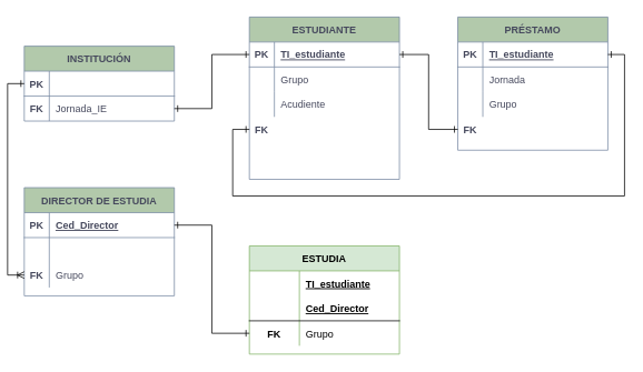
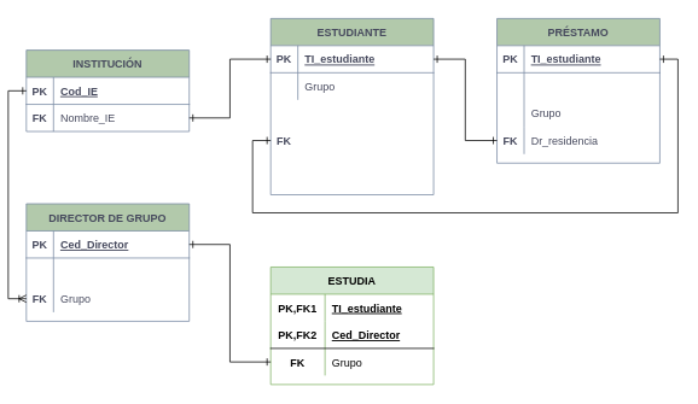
  <mxCell id="0" />
  <mxCell id="1" parent="0" />
  <mxCell id="2" value="INSTITUCIÓN" style="shape=table;startSize=30;container=1;collapsible=1;childLayout=tableLayout;fixedRows=1;rowLines=0;fontStyle=1;align=center;resizeLast=1;fillColor=#B2C9AB;strokeColor=#788AA3;fontColor=#46495D;" parent="1" vertex="1"><mxGeometry x="20" y="55" width="180" height="90" as="geometry" /></mxCell>
  <mxCell id="3" value="" style="shape=partialRectangle;collapsible=0;dropTarget=0;pointerEvents=0;fillColor=none;top=0;left=0;bottom=1;right=0;points=[[0,0.5],[1,0.5]];portConstraint=eastwest;strokeColor=#788AA3;fontColor=#46495D;" parent="2" vertex="1"><mxGeometry y="30" width="180" height="30" as="geometry" /></mxCell>
  <mxCell id="4" value="PK" style="shape=partialRectangle;connectable=0;fillColor=none;top=0;left=0;bottom=0;right=0;fontStyle=1;overflow=hidden;strokeColor=#788AA3;fontColor=#46495D;" parent="3" vertex="1"><mxGeometry width="30" height="30" as="geometry" /></mxCell>
+ <mxCell id="5" value="Cod_IE" style="shape=partialRectangle;connectable=0;fillColor=none;top=0;left=0;bottom=0;right=0;align=left;spacingLeft=6;fontStyle=5;overflow=hidden;strokeColor=#788AA3;fontColor=#46495D;" parent="3" vertex="1"><mxGeometry x="30" width="150" height="30" as="geometry" /></mxCell>
  <mxCell id="6" value="" style="shape=partialRectangle;collapsible=0;dropTarget=0;pointerEvents=0;fillColor=none;top=0;left=0;bottom=0;right=0;points=[[0,0.5],[1,0.5]];portConstraint=eastwest;strokeColor=#788AA3;fontColor=#46495D;" parent="2" vertex="1"><mxGeometry y="60" width="180" height="30" as="geometry" /></mxCell>
  <mxCell id="7" value="FK" style="shape=partialRectangle;connectable=0;fillColor=none;top=0;left=0;bottom=0;right=0;editable=1;overflow=hidden;strokeColor=#788AA3;fontColor=#46495D;fontStyle=1" parent="6" vertex="1"><mxGeometry width="30" height="30" as="geometry" /></mxCell>
- <mxCell id="8" value="Jornada_IE" style="shape=partialRectangle;connectable=0;fillColor=none;top=0;left=0;bottom=0;right=0;align=left;spacingLeft=6;overflow=hidden;strokeColor=#788AA3;fontColor=#46495D;" parent="6" vertex="1"><mxGeometry x="30" width="150" height="30" as="geometry" /></mxCell>
- <mxCell id="9" value="DIRECTOR DE ESTUDIA" style="shape=table;startSize=30;container=1;collapsible=1;childLayout=tableLayout;fixedRows=1;rowLines=0;fontStyle=1;align=center;resizeLast=1;fillColor=#B2C9AB;strokeColor=#788AA3;fontColor=#46495D;" parent="1" vertex="1"><mxGeometry x="20" y="225" width="180" height="130" as="geometry" /></mxCell>
+ <mxCell id="8" value="Nombre_IE" style="shape=partialRectangle;connectable=0;fillColor=none;top=0;left=0;bottom=0;right=0;align=left;spacingLeft=6;overflow=hidden;strokeColor=#788AA3;fontColor=#46495D;" parent="6" vertex="1"><mxGeometry x="30" width="150" height="30" as="geometry" /></mxCell>
+ <mxCell id="9" value="DIRECTOR DE GRUPO" style="shape=table;startSize=30;container=1;collapsible=1;childLayout=tableLayout;fixedRows=1;rowLines=0;fontStyle=1;align=center;resizeLast=1;fillColor=#B2C9AB;strokeColor=#788AA3;fontColor=#46495D;" parent="1" vertex="1"><mxGeometry x="20" y="225" width="180" height="130" as="geometry" /></mxCell>
  <mxCell id="10" value="" style="shape=partialRectangle;collapsible=0;dropTarget=0;pointerEvents=0;fillColor=none;top=0;left=0;bottom=1;right=0;points=[[0,0.5],[1,0.5]];portConstraint=eastwest;strokeColor=#788AA3;fontColor=#46495D;" parent="9" vertex="1"><mxGeometry y="30" width="180" height="30" as="geometry" /></mxCell>
  <mxCell id="11" value="PK" style="shape=partialRectangle;connectable=0;fillColor=none;top=0;left=0;bottom=0;right=0;fontStyle=1;overflow=hidden;strokeColor=#788AA3;fontColor=#46495D;" parent="10" vertex="1"><mxGeometry width="30" height="30" as="geometry" /></mxCell>
  <mxCell id="12" value="Ced_Director" style="shape=partialRectangle;connectable=0;fillColor=none;top=0;left=0;bottom=0;right=0;align=left;spacingLeft=6;fontStyle=5;overflow=hidden;strokeColor=#788AA3;fontColor=#46495D;" parent="10" vertex="1"><mxGeometry x="30" width="150" height="30" as="geometry" /></mxCell>
  <mxCell id="13" value="" style="shape=partialRectangle;collapsible=0;dropTarget=0;pointerEvents=0;fillColor=none;top=0;left=0;bottom=0;right=0;points=[[0,0.5],[1,0.5]];portConstraint=eastwest;strokeColor=#788AA3;fontColor=#46495D;" parent="9" vertex="1"><mxGeometry y="60" width="180" height="30" as="geometry" /></mxCell>
  <mxCell id="14" value="" style="shape=partialRectangle;connectable=0;fillColor=none;top=0;left=0;bottom=0;right=0;editable=1;overflow=hidden;strokeColor=#788AA3;fontColor=#46495D;" parent="13" vertex="1"><mxGeometry width="30" height="30" as="geometry" /></mxCell>
  <mxCell id="15" value="" style="shape=partialRectangle;collapsible=0;dropTarget=0;pointerEvents=0;fillColor=none;top=0;left=0;bottom=0;right=0;points=[[0,0.5],[1,0.5]];portConstraint=eastwest;strokeColor=#788AA3;fontColor=#46495D;" parent="9" vertex="1"><mxGeometry y="90" width="180" height="30" as="geometry" /></mxCell>
  <mxCell id="16" value="FK" style="shape=partialRectangle;connectable=0;fillColor=none;top=0;left=0;bottom=0;right=0;editable=1;overflow=hidden;strokeColor=#788AA3;fontColor=#46495D;fontStyle=1" parent="15" vertex="1"><mxGeometry width="30" height="30" as="geometry" /></mxCell>
  <mxCell id="17" value="Grupo" style="shape=partialRectangle;connectable=0;fillColor=none;top=0;left=0;bottom=0;right=0;align=left;spacingLeft=6;overflow=hidden;strokeColor=#788AA3;fontColor=#46495D;" parent="15" vertex="1"><mxGeometry x="30" width="150" height="30" as="geometry" /></mxCell>
  <mxCell id="18" value="ESTUDIANTE" style="shape=table;startSize=30;container=1;collapsible=1;childLayout=tableLayout;fixedRows=1;rowLines=0;fontStyle=1;align=center;resizeLast=1;fillColor=#B2C9AB;strokeColor=#788AA3;fontColor=#46495D;" parent="1" vertex="1"><mxGeometry x="290" y="20" width="180" height="195" as="geometry" /></mxCell>
  <mxCell id="19" value="" style="shape=partialRectangle;collapsible=0;dropTarget=0;pointerEvents=0;fillColor=none;top=0;left=0;bottom=1;right=0;points=[[0,0.5],[1,0.5]];portConstraint=eastwest;strokeColor=#788AA3;fontColor=#46495D;" parent="18" vertex="1"><mxGeometry y="30" width="180" height="30" as="geometry" /></mxCell>
  <mxCell id="20" value="PK" style="shape=partialRectangle;connectable=0;fillColor=none;top=0;left=0;bottom=0;right=0;fontStyle=1;overflow=hidden;strokeColor=#788AA3;fontColor=#46495D;" parent="19" vertex="1"><mxGeometry width="30" height="30" as="geometry" /></mxCell>
  <mxCell id="21" value="TI_estudiante" style="shape=partialRectangle;connectable=0;fillColor=none;top=0;left=0;bottom=0;right=0;align=left;spacingLeft=6;fontStyle=5;overflow=hidden;strokeColor=#788AA3;fontColor=#46495D;" parent="19" vertex="1"><mxGeometry x="30" width="150" height="30" as="geometry" /></mxCell>
  <mxCell id="22" value="" style="shape=partialRectangle;collapsible=0;dropTarget=0;pointerEvents=0;fillColor=none;top=0;left=0;bottom=0;right=0;points=[[0,0.5],[1,0.5]];portConstraint=eastwest;strokeColor=#788AA3;fontColor=#46495D;" parent="18" vertex="1"><mxGeometry y="60" width="180" height="30" as="geometry" /></mxCell>
  <mxCell id="23" value="" style="shape=partialRectangle;connectable=0;fillColor=none;top=0;left=0;bottom=0;right=0;editable=1;overflow=hidden;strokeColor=#788AA3;fontColor=#46495D;" parent="22" vertex="1"><mxGeometry width="30" height="30" as="geometry" /></mxCell>
  <mxCell id="24" value="Grupo" style="shape=partialRectangle;connectable=0;fillColor=none;top=0;left=0;bottom=0;right=0;align=left;spacingLeft=6;overflow=hidden;strokeColor=#788AA3;fontColor=#46495D;" parent="22" vertex="1"><mxGeometry x="30" width="150" height="30" as="geometry" /></mxCell>
  <mxCell id="25" value="" style="shape=partialRectangle;collapsible=0;dropTarget=0;pointerEvents=0;fillColor=none;top=0;left=0;bottom=0;right=0;points=[[0,0.5],[1,0.5]];portConstraint=eastwest;strokeColor=#788AA3;fontColor=#46495D;" parent="18" vertex="1"><mxGeometry y="90" width="180" height="30" as="geometry" /></mxCell>
  <mxCell id="26" value="" style="shape=partialRectangle;connectable=0;fillColor=none;top=0;left=0;bottom=0;right=0;editable=1;overflow=hidden;strokeColor=#788AA3;fontColor=#46495D;" parent="25" vertex="1"><mxGeometry width="30" height="30" as="geometry" /></mxCell>
- <mxCell id="27" value="Acudiente" style="shape=partialRectangle;connectable=0;fillColor=none;top=0;left=0;bottom=0;right=0;align=left;spacingLeft=6;overflow=hidden;strokeColor=#788AA3;fontColor=#46495D;" parent="25" vertex="1"><mxGeometry x="30" width="150" height="30" as="geometry" /></mxCell>
  <mxCell id="28" value="" style="shape=partialRectangle;collapsible=0;dropTarget=0;pointerEvents=0;fillColor=none;top=0;left=0;bottom=0;right=0;points=[[0,0.5],[1,0.5]];portConstraint=eastwest;strokeColor=#788AA3;fontColor=#46495D;" parent="18" vertex="1"><mxGeometry y="120" width="180" height="30" as="geometry" /></mxCell>
  <mxCell id="29" value="FK" style="shape=partialRectangle;connectable=0;fillColor=none;top=0;left=0;bottom=0;right=0;editable=1;overflow=hidden;strokeColor=#788AA3;fontColor=#46495D;fontStyle=1" parent="28" vertex="1"><mxGeometry width="30" height="30" as="geometry" /></mxCell>
  <mxCell id="30" value="" style="shape=partialRectangle;collapsible=0;dropTarget=0;pointerEvents=0;fillColor=none;top=0;left=0;bottom=0;right=0;points=[[0,0.5],[1,0.5]];portConstraint=eastwest;strokeColor=#788AA3;fontColor=#46495D;" parent="1" vertex="1"><mxGeometry x="290" y="175" width="180" height="30" as="geometry" /></mxCell>
  <mxCell id="31" value="" style="shape=partialRectangle;connectable=0;fillColor=none;top=0;left=0;bottom=0;right=0;editable=1;overflow=hidden;strokeColor=#788AA3;fontColor=#46495D;" parent="30" vertex="1"><mxGeometry width="30" height="30" as="geometry" /></mxCell>
  <mxCell id="32" value="PRÉSTAMO" style="shape=table;startSize=30;container=1;collapsible=1;childLayout=tableLayout;fixedRows=1;rowLines=0;fontStyle=1;align=center;resizeLast=1;fillColor=#B2C9AB;strokeColor=#788AA3;fontColor=#46495D;" parent="1" vertex="1"><mxGeometry x="540" y="20" width="180" height="160" as="geometry" /></mxCell>
  <mxCell id="33" value="" style="shape=partialRectangle;collapsible=0;dropTarget=0;pointerEvents=0;fillColor=none;top=0;left=0;bottom=1;right=0;points=[[0,0.5],[1,0.5]];portConstraint=eastwest;strokeColor=#788AA3;fontColor=#46495D;" parent="32" vertex="1"><mxGeometry y="30" width="180" height="30" as="geometry" /></mxCell>
  <mxCell id="34" value="PK" style="shape=partialRectangle;connectable=0;fillColor=none;top=0;left=0;bottom=0;right=0;fontStyle=1;overflow=hidden;strokeColor=#788AA3;fontColor=#46495D;" parent="33" vertex="1"><mxGeometry width="30" height="30" as="geometry" /></mxCell>
  <mxCell id="35" value="TI_estudiante" style="shape=partialRectangle;connectable=0;fillColor=none;top=0;left=0;bottom=0;right=0;align=left;spacingLeft=6;fontStyle=5;overflow=hidden;strokeColor=#788AA3;fontColor=#46495D;" parent="33" vertex="1"><mxGeometry x="30" width="150" height="30" as="geometry" /></mxCell>
  <mxCell id="36" value="" style="shape=partialRectangle;collapsible=0;dropTarget=0;pointerEvents=0;fillColor=none;top=0;left=0;bottom=0;right=0;points=[[0,0.5],[1,0.5]];portConstraint=eastwest;strokeColor=#788AA3;fontColor=#46495D;" parent="32" vertex="1"><mxGeometry y="60" width="180" height="30" as="geometry" /></mxCell>
  <mxCell id="37" value="" style="shape=partialRectangle;connectable=0;fillColor=none;top=0;left=0;bottom=0;right=0;editable=1;overflow=hidden;strokeColor=#788AA3;fontColor=#46495D;" parent="36" vertex="1"><mxGeometry width="30" height="30" as="geometry" /></mxCell>
- <mxCell id="38" value="Jornada" style="shape=partialRectangle;connectable=0;fillColor=none;top=0;left=0;bottom=0;right=0;align=left;spacingLeft=6;overflow=hidden;strokeColor=#788AA3;fontColor=#46495D;" parent="36" vertex="1"><mxGeometry x="30" width="150" height="30" as="geometry" /></mxCell>
  <mxCell id="39" value="" style="shape=partialRectangle;collapsible=0;dropTarget=0;pointerEvents=0;fillColor=none;top=0;left=0;bottom=0;right=0;points=[[0,0.5],[1,0.5]];portConstraint=eastwest;strokeColor=#788AA3;fontColor=#46495D;" parent="32" vertex="1"><mxGeometry y="90" width="180" height="30" as="geometry" /></mxCell>
  <mxCell id="40" value="" style="shape=partialRectangle;connectable=0;fillColor=none;top=0;left=0;bottom=0;right=0;editable=1;overflow=hidden;strokeColor=#788AA3;fontColor=#46495D;" parent="39" vertex="1"><mxGeometry width="30" height="30" as="geometry" /></mxCell>
  <mxCell id="41" value="Grupo" style="shape=partialRectangle;connectable=0;fillColor=none;top=0;left=0;bottom=0;right=0;align=left;spacingLeft=6;overflow=hidden;strokeColor=#788AA3;fontColor=#46495D;" parent="39" vertex="1"><mxGeometry x="30" width="150" height="30" as="geometry" /></mxCell>
  <mxCell id="42" value="" style="shape=partialRectangle;collapsible=0;dropTarget=0;pointerEvents=0;fillColor=none;top=0;left=0;bottom=0;right=0;points=[[0,0.5],[1,0.5]];portConstraint=eastwest;strokeColor=#788AA3;fontColor=#46495D;" parent="32" vertex="1"><mxGeometry y="120" width="180" height="30" as="geometry" /></mxCell>
  <mxCell id="43" value="FK" style="shape=partialRectangle;connectable=0;fillColor=none;top=0;left=0;bottom=0;right=0;editable=1;overflow=hidden;strokeColor=#788AA3;fontColor=#46495D;fontStyle=1" parent="42" vertex="1"><mxGeometry width="30" height="30" as="geometry" /></mxCell>
+ <mxCell id="44" value="Dr_residencia" style="shape=partialRectangle;connectable=0;fillColor=none;top=0;left=0;bottom=0;right=0;align=left;spacingLeft=6;overflow=hidden;strokeColor=#788AA3;fontColor=#46495D;" parent="42" vertex="1"><mxGeometry x="30" width="150" height="30" as="geometry" /></mxCell>
  <mxCell id="45" style="edgeStyle=orthogonalEdgeStyle;rounded=0;orthogonalLoop=1;jettySize=auto;html=1;exitX=0;exitY=0.5;exitDx=0;exitDy=0;entryX=0;entryY=0.5;entryDx=0;entryDy=0;endArrow=ERone;endFill=0;startArrow=ERoneToMany;startFill=0;" edge="1" parent="1" source="15" target="3"><mxGeometry relative="1" as="geometry" /></mxCell>
  <mxCell id="46" style="edgeStyle=orthogonalEdgeStyle;rounded=0;orthogonalLoop=1;jettySize=auto;html=1;exitX=0;exitY=0.5;exitDx=0;exitDy=0;entryX=1;entryY=0.5;entryDx=0;entryDy=0;endArrow=ERone;endFill=0;startArrow=ERone;startFill=0;" edge="1" parent="1" source="19" target="6"><mxGeometry relative="1" as="geometry" /></mxCell>
  <mxCell id="47" style="edgeStyle=orthogonalEdgeStyle;rounded=0;orthogonalLoop=1;jettySize=auto;html=1;exitX=1;exitY=0.5;exitDx=0;exitDy=0;entryX=0;entryY=0.5;entryDx=0;entryDy=0;startArrow=ERone;startFill=0;endArrow=ERone;endFill=0;" edge="1" parent="1" source="19" target="42"><mxGeometry relative="1" as="geometry" /></mxCell>
  <mxCell id="48" style="edgeStyle=orthogonalEdgeStyle;rounded=0;orthogonalLoop=1;jettySize=auto;html=1;exitX=1;exitY=0.5;exitDx=0;exitDy=0;entryX=0;entryY=0.5;entryDx=0;entryDy=0;startArrow=ERone;startFill=0;endArrow=ERone;endFill=0;" edge="1" parent="1" source="33" target="28"><mxGeometry relative="1" as="geometry"><mxPoint x="260" y="155" as="targetPoint" /><Array as="points"><mxPoint x="740" y="65" /><mxPoint x="740" y="235" /><mxPoint x="270" y="235" /><mxPoint x="270" y="155" /></Array></mxGeometry></mxCell>
  <mxCell id="49" value="ESTUDIA" style="shape=table;startSize=30;container=1;collapsible=1;childLayout=tableLayout;fixedRows=1;rowLines=0;fontStyle=1;align=center;resizeLast=1;fillColor=#d5e8d4;strokeColor=#82b366;" vertex="1" parent="1"><mxGeometry x="290" y="295" width="180" height="130" as="geometry" /></mxCell>
  <mxCell id="50" value="" style="shape=partialRectangle;collapsible=0;dropTarget=0;pointerEvents=0;fillColor=none;top=0;left=0;bottom=0;right=0;points=[[0,0.5],[1,0.5]];portConstraint=eastwest;" vertex="1" parent="49"><mxGeometry y="30" width="180" height="30" as="geometry" /></mxCell>
+ <mxCell id="51" value="PK,FK1" style="shape=partialRectangle;connectable=0;fillColor=none;top=0;left=0;bottom=0;right=0;fontStyle=1;overflow=hidden;" vertex="1" parent="50"><mxGeometry width="60" height="30" as="geometry" /></mxCell>
  <mxCell id="52" value="TI_estudiante" style="shape=partialRectangle;connectable=0;fillColor=none;top=0;left=0;bottom=0;right=0;align=left;spacingLeft=6;fontStyle=5;overflow=hidden;" vertex="1" parent="50"><mxGeometry x="60" width="120" height="30" as="geometry" /></mxCell>
  <mxCell id="53" value="" style="shape=partialRectangle;collapsible=0;dropTarget=0;pointerEvents=0;fillColor=none;top=0;left=0;bottom=1;right=0;points=[[0,0.5],[1,0.5]];portConstraint=eastwest;" vertex="1" parent="49"><mxGeometry y="60" width="180" height="30" as="geometry" /></mxCell>
+ <mxCell id="54" value="PK,FK2" style="shape=partialRectangle;connectable=0;fillColor=none;top=0;left=0;bottom=0;right=0;fontStyle=1;overflow=hidden;" vertex="1" parent="53"><mxGeometry width="60" height="30" as="geometry" /></mxCell>
  <mxCell id="55" value="Ced_Director" style="shape=partialRectangle;connectable=0;fillColor=none;top=0;left=0;bottom=0;right=0;align=left;spacingLeft=6;fontStyle=5;overflow=hidden;" vertex="1" parent="53"><mxGeometry x="60" width="120" height="30" as="geometry" /></mxCell>
  <mxCell id="56" value="" style="shape=partialRectangle;collapsible=0;dropTarget=0;pointerEvents=0;fillColor=none;top=0;left=0;bottom=0;right=0;points=[[0,0.5],[1,0.5]];portConstraint=eastwest;" vertex="1" parent="49"><mxGeometry y="90" width="180" height="30" as="geometry" /></mxCell>
  <mxCell id="57" value="FK" style="shape=partialRectangle;connectable=0;fillColor=none;top=0;left=0;bottom=0;right=0;editable=1;overflow=hidden;fontStyle=1" vertex="1" parent="56"><mxGeometry width="60" height="30" as="geometry" /></mxCell>
  <mxCell id="58" value="Grupo" style="shape=partialRectangle;connectable=0;fillColor=none;top=0;left=0;bottom=0;right=0;align=left;spacingLeft=6;overflow=hidden;" vertex="1" parent="56"><mxGeometry x="60" width="120" height="30" as="geometry" /></mxCell>
  <mxCell id="59" style="edgeStyle=orthogonalEdgeStyle;rounded=0;orthogonalLoop=1;jettySize=auto;html=1;exitX=1;exitY=0.5;exitDx=0;exitDy=0;entryX=0;entryY=0.5;entryDx=0;entryDy=0;startArrow=ERone;startFill=0;endArrow=ERone;endFill=0;" edge="1" parent="1" source="10" target="56"><mxGeometry relative="1" as="geometry" /></mxCell>
